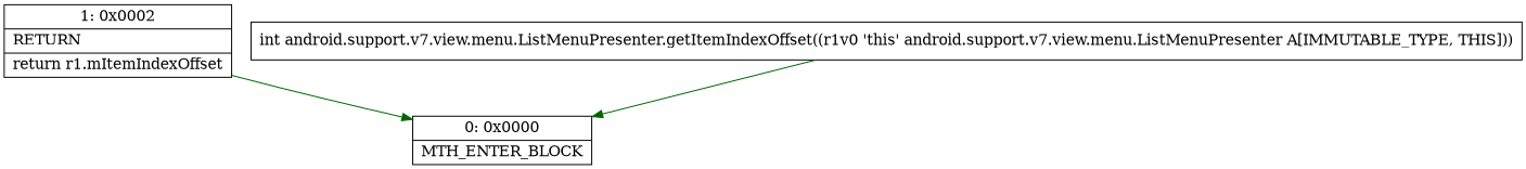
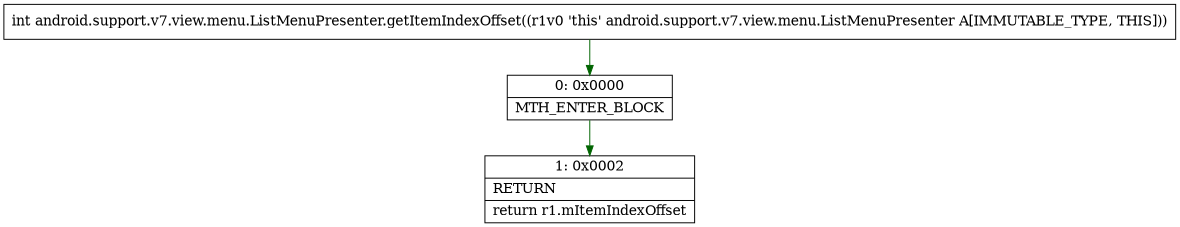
  digraph {
    node [shape=record]
    edge [color=darkgreen]
    n1 [label="{0\:\ 0x0000|MTH_ENTER_BLOCK\l}"]
    n2 [label="{1\:\ 0x0002|RETURN\l|return r1.mItemIndexOffset\l}"]
    n3 [label="{int android.support.v7.view.menu.ListMenuPresenter.getItemIndexOffset((r1v0 'this' android.support.v7.view.menu.ListMenuPresenter A[IMMUTABLE_TYPE, THIS])) }"]
-   n2 -> n1
+   n1 -> n2
    n3 -> n1
  }
